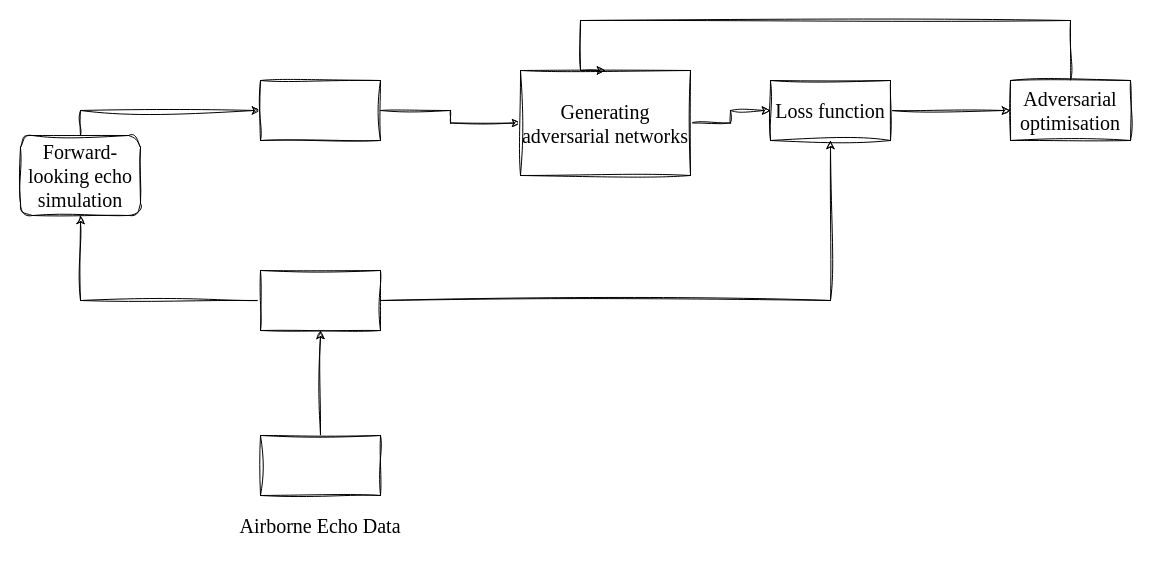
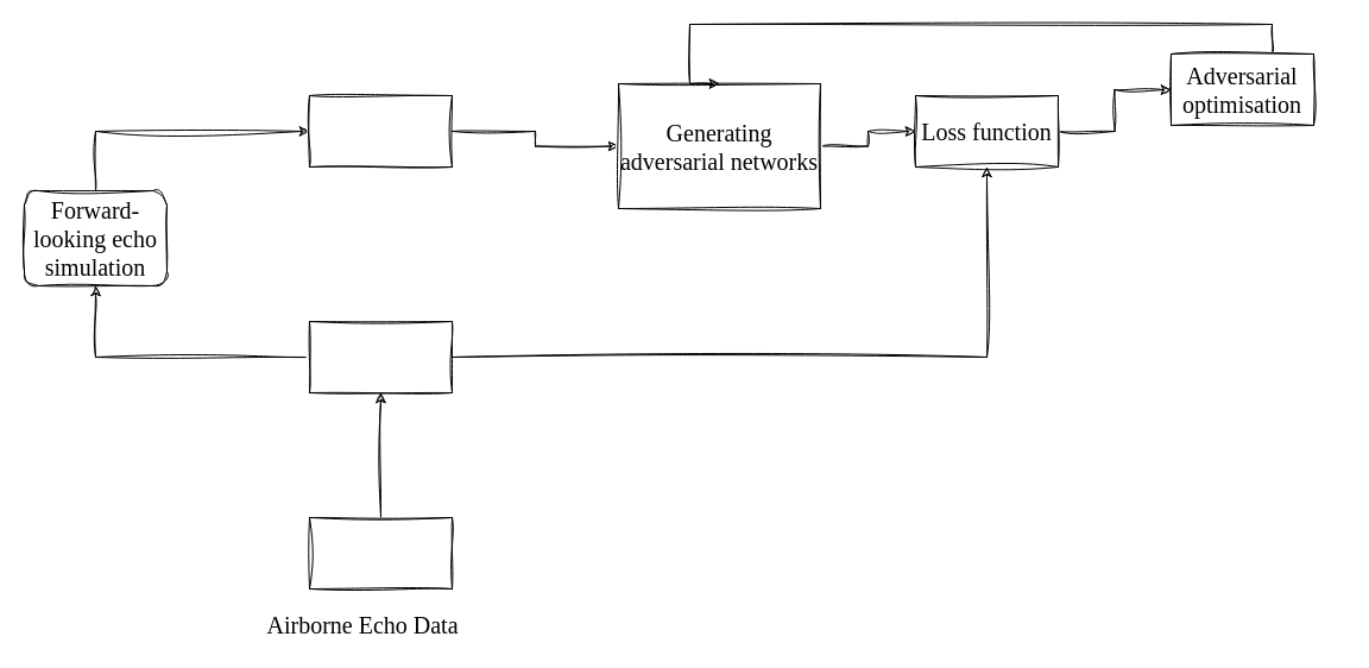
  <mxCell id="0" />
  <mxCell id="1" parent="0" />
  <mxCell id="2" style="edgeStyle=orthogonalEdgeStyle;rounded=0;sketch=1;hachureGap=4;jiggle=2;curveFitting=1;orthogonalLoop=1;jettySize=auto;html=1;entryX=0;entryY=0.5;entryDx=0;entryDy=0;fontFamily=Architects Daughter;fontSource=https%3A%2F%2Ffonts.googleapis.com%2Fcss%3Ffamily%3DArchitects%2BDaughter;fontSize=16;" edge="1" parent="1" source="3" target="5"><mxGeometry relative="1" as="geometry"><Array as="points"><mxPoint x="80" y="110" /></Array></mxGeometry></mxCell>
- <mxCell id="3" value="&lt;font face=&quot;Times New Roman&quot;&gt;Forward-looking echo simulation&lt;/font&gt;" style="rounded=1;whiteSpace=wrap;html=1;sketch=1;hachureGap=4;jiggle=2;curveFitting=1;fontFamily=Architects Daughter;fontSource=https%3A%2F%2Ffonts.googleapis.com%2Fcss%3Ffamily%3DArchitects%2BDaughter;fontSize=20;gradientColor=none;" vertex="1" parent="1"><mxGeometry x="20" y="135" width="120" height="80" as="geometry" /></mxCell>
+ <mxCell id="3" value="&lt;font face=&quot;Times New Roman&quot;&gt;Forward-looking echo simulation&lt;/font&gt;" style="rounded=1;whiteSpace=wrap;html=1;sketch=1;hachureGap=4;jiggle=2;curveFitting=1;fontFamily=Architects Daughter;fontSource=https%3A%2F%2Ffonts.googleapis.com%2Fcss%3Ffamily%3DArchitects%2BDaughter;fontSize=20;gradientColor=none;" vertex="1" parent="1"><mxGeometry x="20" y="160" width="120" height="80" as="geometry" /></mxCell>
  <mxCell id="4" style="edgeStyle=orthogonalEdgeStyle;rounded=0;sketch=1;hachureGap=4;jiggle=2;curveFitting=1;orthogonalLoop=1;jettySize=auto;html=1;entryX=0;entryY=0.5;entryDx=0;entryDy=0;fontFamily=Architects Daughter;fontSource=https%3A%2F%2Ffonts.googleapis.com%2Fcss%3Ffamily%3DArchitects%2BDaughter;fontSize=16;" edge="1" parent="1" source="5" target="10"><mxGeometry relative="1" as="geometry" /></mxCell>
  <mxCell id="5" value="" style="rounded=0;whiteSpace=wrap;html=1;sketch=1;hachureGap=4;jiggle=2;curveFitting=1;fontFamily=Architects Daughter;fontSource=https%3A%2F%2Ffonts.googleapis.com%2Fcss%3Ffamily%3DArchitects%2BDaughter;fontSize=20;" vertex="1" parent="1"><mxGeometry x="260" y="80" width="120" height="60" as="geometry" /></mxCell>
  <mxCell id="6" style="edgeStyle=orthogonalEdgeStyle;rounded=0;sketch=1;hachureGap=4;jiggle=2;curveFitting=1;orthogonalLoop=1;jettySize=auto;html=1;entryX=0.5;entryY=1;entryDx=0;entryDy=0;fontFamily=Architects Daughter;fontSource=https%3A%2F%2Ffonts.googleapis.com%2Fcss%3Ffamily%3DArchitects%2BDaughter;fontSize=16;" edge="1" parent="1" source="8" target="3"><mxGeometry relative="1" as="geometry" /></mxCell>
  <mxCell id="7" style="edgeStyle=orthogonalEdgeStyle;rounded=0;sketch=1;hachureGap=4;jiggle=2;curveFitting=1;orthogonalLoop=1;jettySize=auto;html=1;fontFamily=Architects Daughter;fontSource=https%3A%2F%2Ffonts.googleapis.com%2Fcss%3Ffamily%3DArchitects%2BDaughter;fontSize=16;" edge="1" parent="1" source="8" target="12"><mxGeometry relative="1" as="geometry" /></mxCell>
  <mxCell id="8" value="" style="rounded=0;whiteSpace=wrap;html=1;sketch=1;hachureGap=4;jiggle=2;curveFitting=1;fontFamily=Architects Daughter;fontSource=https%3A%2F%2Ffonts.googleapis.com%2Fcss%3Ffamily%3DArchitects%2BDaughter;fontSize=20;" vertex="1" parent="1"><mxGeometry x="260" y="270" width="120" height="60" as="geometry" /></mxCell>
  <mxCell id="9" style="edgeStyle=orthogonalEdgeStyle;rounded=0;sketch=1;hachureGap=4;jiggle=2;curveFitting=1;orthogonalLoop=1;jettySize=auto;html=1;fontFamily=Architects Daughter;fontSource=https%3A%2F%2Ffonts.googleapis.com%2Fcss%3Ffamily%3DArchitects%2BDaughter;fontSize=16;" edge="1" parent="1" source="10" target="12"><mxGeometry relative="1" as="geometry" /></mxCell>
  <mxCell id="10" value="&lt;font face=&quot;Times New Roman&quot;&gt;Generating adversarial networks&lt;/font&gt;" style="rounded=0;whiteSpace=wrap;html=1;sketch=1;hachureGap=4;jiggle=2;curveFitting=1;fontFamily=Architects Daughter;fontSource=https%3A%2F%2Ffonts.googleapis.com%2Fcss%3Ffamily%3DArchitects%2BDaughter;fontSize=20;" vertex="1" parent="1"><mxGeometry x="520" y="70" width="170" height="105" as="geometry" /></mxCell>
  <mxCell id="11" style="edgeStyle=orthogonalEdgeStyle;rounded=0;sketch=1;hachureGap=4;jiggle=2;curveFitting=1;orthogonalLoop=1;jettySize=auto;html=1;fontFamily=Architects Daughter;fontSource=https%3A%2F%2Ffonts.googleapis.com%2Fcss%3Ffamily%3DArchitects%2BDaughter;fontSize=16;" edge="1" parent="1" source="12" target="14"><mxGeometry relative="1" as="geometry" /></mxCell>
  <mxCell id="12" value="&lt;font face=&quot;Times New Roman&quot;&gt;Loss function&lt;/font&gt;" style="rounded=0;whiteSpace=wrap;html=1;sketch=1;hachureGap=4;jiggle=2;curveFitting=1;fontFamily=Architects Daughter;fontSource=https%3A%2F%2Ffonts.googleapis.com%2Fcss%3Ffamily%3DArchitects%2BDaughter;fontSize=20;" vertex="1" parent="1"><mxGeometry x="770" y="80" width="120" height="60" as="geometry" /></mxCell>
  <mxCell id="13" style="edgeStyle=orthogonalEdgeStyle;rounded=0;sketch=1;hachureGap=4;jiggle=2;curveFitting=1;orthogonalLoop=1;jettySize=auto;html=1;entryX=0.5;entryY=0;entryDx=0;entryDy=0;fontFamily=Architects Daughter;fontSource=https%3A%2F%2Ffonts.googleapis.com%2Fcss%3Ffamily%3DArchitects%2BDaughter;fontSize=16;" edge="1" parent="1" source="14" target="10"><mxGeometry relative="1" as="geometry"><Array as="points"><mxPoint x="1070" y="20" /><mxPoint x="580" y="20" /></Array></mxGeometry></mxCell>
- <mxCell id="14" value="&lt;font face=&quot;Times New Roman&quot;&gt;Adversarial optimisation&lt;/font&gt;" style="rounded=0;whiteSpace=wrap;html=1;sketch=1;hachureGap=4;jiggle=2;curveFitting=1;fontFamily=Architects Daughter;fontSource=https%3A%2F%2Ffonts.googleapis.com%2Fcss%3Ffamily%3DArchitects%2BDaughter;fontSize=20;" vertex="1" parent="1"><mxGeometry x="1010" y="80" width="120" height="60" as="geometry" /></mxCell>
+ <mxCell id="14" value="&lt;font face=&quot;Times New Roman&quot;&gt;Adversarial optimisation&lt;/font&gt;" style="rounded=0;whiteSpace=wrap;html=1;sketch=1;hachureGap=4;jiggle=2;curveFitting=1;fontFamily=Architects Daughter;fontSource=https%3A%2F%2Ffonts.googleapis.com%2Fcss%3Ffamily%3DArchitects%2BDaughter;fontSize=20;" vertex="1" parent="1"><mxGeometry x="985" y="45" width="120" height="60" as="geometry" /></mxCell>
  <mxCell id="15" style="edgeStyle=orthogonalEdgeStyle;rounded=0;sketch=1;hachureGap=4;jiggle=2;curveFitting=1;orthogonalLoop=1;jettySize=auto;html=1;fontFamily=Architects Daughter;fontSource=https%3A%2F%2Ffonts.googleapis.com%2Fcss%3Ffamily%3DArchitects%2BDaughter;fontSize=16;" edge="1" parent="1" source="16" target="8"><mxGeometry relative="1" as="geometry" /></mxCell>
  <mxCell id="16" value="" style="rounded=0;whiteSpace=wrap;html=1;sketch=1;hachureGap=4;jiggle=2;curveFitting=1;fontFamily=Architects Daughter;fontSource=https%3A%2F%2Ffonts.googleapis.com%2Fcss%3Ffamily%3DArchitects%2BDaughter;fontSize=20;" vertex="1" parent="1"><mxGeometry x="260" y="435" width="120" height="60" as="geometry" /></mxCell>
- <mxCell id="17" value="&lt;font face=&quot;Times New Roman&quot;&gt;Airborne Echo Data&lt;/font&gt;" style="text;html=1;strokeColor=none;fillColor=none;align=center;verticalAlign=middle;whiteSpace=wrap;rounded=0;fontSize=20;fontFamily=Architects Daughter;" vertex="1" parent="1"><mxGeometry x="225" y="510" width="190" height="30" as="geometry" /></mxCell>
+ <mxCell id="17" value="&lt;font face=&quot;Times New Roman&quot;&gt;Airborne Echo Data&lt;/font&gt;" style="text;html=1;strokeColor=none;fillColor=none;align=center;verticalAlign=middle;whiteSpace=wrap;rounded=0;fontSize=20;fontFamily=Architects Daughter;" vertex="1" parent="1"><mxGeometry x="210" y="510" width="190" height="30" as="geometry" /></mxCell>
